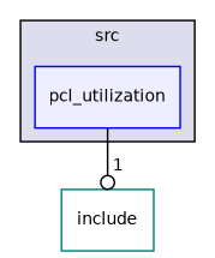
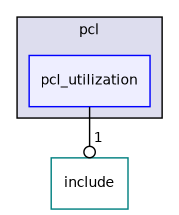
  digraph {
    compound=true
    node [fontname=Helvetica fontsize=10 shape=box style=filled]
    n1 [fillcolor="#eeeeff" label=pcl_utilization pencolor=black color=blue]
    n2 [color=teal fillcolor=white label=include]
    subgraph cluster_1 {
      bgcolor="#ddddee"
      fontname=Helvetica
      fontsize=10
-     label=src
+     label=pcl
      pencolor=black
      n1
    }
    n1 -> n2 [headlabel=1 labeldistance=1.5 labelfontname=Helvetica labelfontsize=10 style=solid arrowhead=odot]
  }
